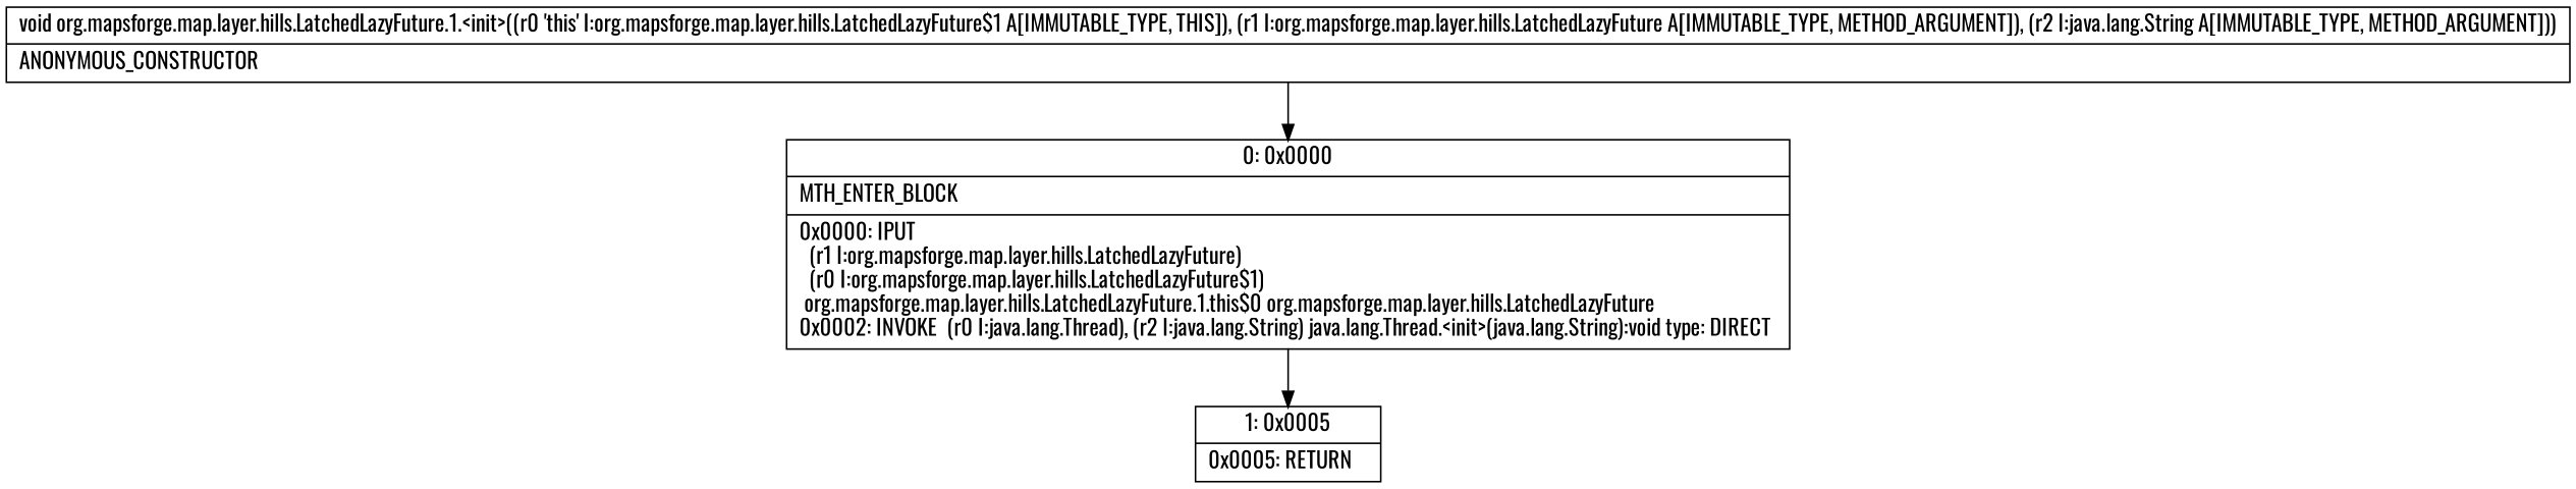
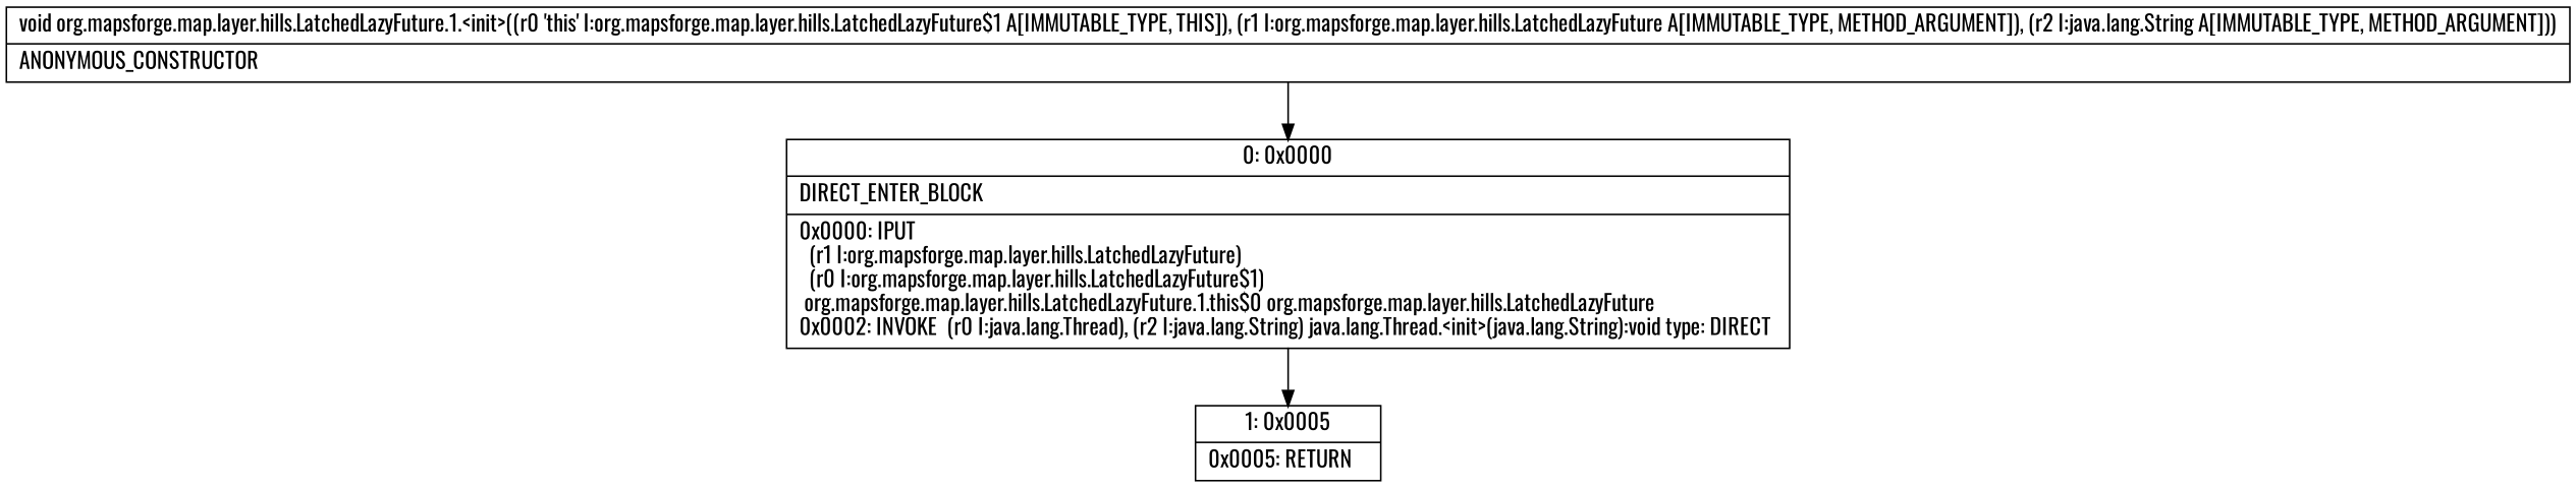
  digraph {
    fontname=Oswald
    node [shape=record fontname=Oswald]
    edge [fontname=Oswald]
-   n1 [label="{0\:\ 0x0000|MTH_ENTER_BLOCK\l|0x0000: IPUT  \l  (r1 I:org.mapsforge.map.layer.hills.LatchedLazyFuture)\l  (r0 I:org.mapsforge.map.layer.hills.LatchedLazyFuture$1)\l org.mapsforge.map.layer.hills.LatchedLazyFuture.1.this$0 org.mapsforge.map.layer.hills.LatchedLazyFuture \l0x0002: INVOKE  (r0 I:java.lang.Thread), (r2 I:java.lang.String) java.lang.Thread.\<init\>(java.lang.String):void type: DIRECT \l}"]
+   n1 [label="{0\:\ 0x0000|DIRECT_ENTER_BLOCK\l|0x0000: IPUT  \l  (r1 I:org.mapsforge.map.layer.hills.LatchedLazyFuture)\l  (r0 I:org.mapsforge.map.layer.hills.LatchedLazyFuture$1)\l org.mapsforge.map.layer.hills.LatchedLazyFuture.1.this$0 org.mapsforge.map.layer.hills.LatchedLazyFuture \l0x0002: INVOKE  (r0 I:java.lang.Thread), (r2 I:java.lang.String) java.lang.Thread.\<init\>(java.lang.String):void type: DIRECT \l}"]
    n2 [label="{1\:\ 0x0005|0x0005: RETURN   \l}"]
    n3 [label="{void org.mapsforge.map.layer.hills.LatchedLazyFuture.1.\<init\>((r0 'this' I:org.mapsforge.map.layer.hills.LatchedLazyFuture$1 A[IMMUTABLE_TYPE, THIS]), (r1 I:org.mapsforge.map.layer.hills.LatchedLazyFuture A[IMMUTABLE_TYPE, METHOD_ARGUMENT]), (r2 I:java.lang.String A[IMMUTABLE_TYPE, METHOD_ARGUMENT]))  | ANONYMOUS_CONSTRUCTOR\l}"]
    n1 -> n2
    n3 -> n1
  }
